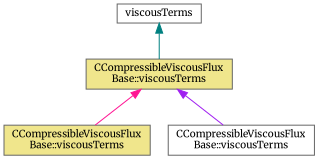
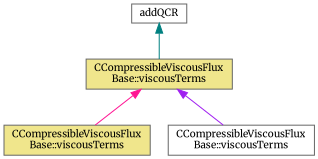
  digraph {
    rankdir=TB
    fontname=Merriweather
    node [color=grey40 fillcolor=white fontname=Merriweather fontsize=10 shape=box style=filled]
    edge [dir=back fontname=Merriweather fontsize=10 labelfontname=Helvetica labelfontsize=10 style=solid]
-   n1 [color=gray40 fontcolor=black height=0.2 label=viscousTerms width=0.4]
+   n1 [color=gray40 fontcolor=black height=0.2 label=addQCR width=0.4]
    n2 [fillcolor=khaki height=0.2 label="CCompressibleViscousFlux\lBase::viscousTerms" width=0.4]
    n3 [fillcolor=khaki height=0.2 label="CCompressibleViscousFlux\lBase::viscousTerms" width=0.4]
    n4 [height=0.2 label="CCompressibleViscousFlux\lBase::viscousTerms" width=0.4]
    n1 -> n2 [color=teal]
    n2 -> n3 [color=deeppink]
    n2 -> n4 [color=purple]
  }
